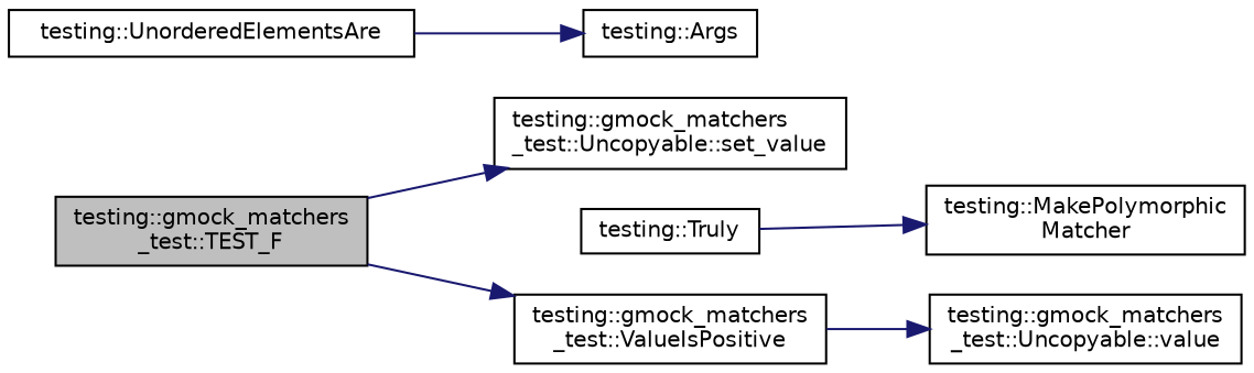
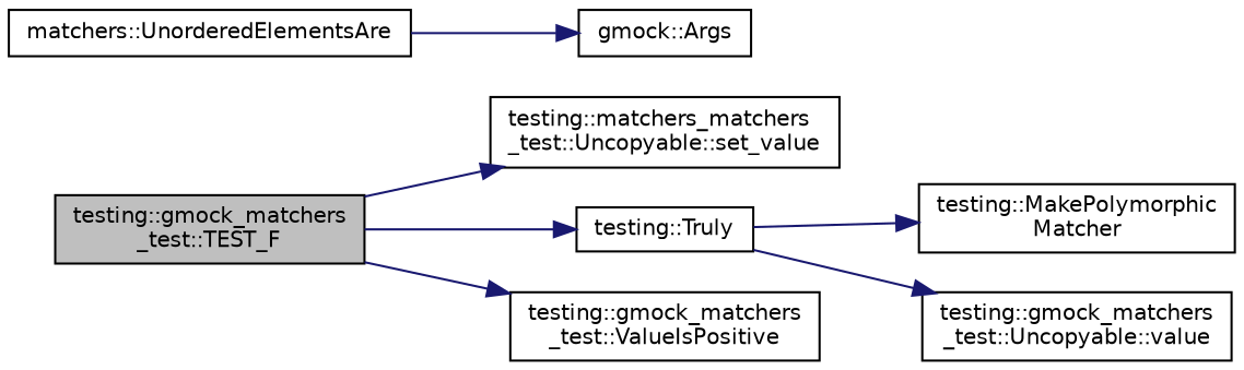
  digraph {
    rankdir=LR
    node [color=black fillcolor=white fontname=Helvetica fontsize=10 shape=record style=filled]
    edge [color=midnightblue fontname=Helvetica fontsize=10 labelfontname=Helvetica labelfontsize=10 style=solid]
    n1 [fillcolor=grey75 fontcolor=black height=0.2 label="testing::gmock_matchers\l_test::TEST_F" width=0.4]
-   n2 [height=0.2 label="testing::gmock_matchers\l_test::Uncopyable::set_value" width=0.4]
+   n2 [height=0.2 label="testing::matchers_matchers\l_test::Uncopyable::set_value" width=0.4]
    n3 [height=0.2 label="testing::Truly" width=0.4]
    n4 [height=0.2 label="testing::gmock_matchers\l_test::ValueIsPositive" width=0.4]
-   n5 [height=0.2 label="testing::UnorderedElementsAre" width=0.4]
-   n6 [height=0.2 label="testing::Args" width=0.4]
+   n5 [height=0.2 label="matchers::UnorderedElementsAre" width=0.4]
+   n6 [height=0.2 label="gmock::Args" width=0.4]
    n7 [height=0.2 label="testing::MakePolymorphic\lMatcher" width=0.4]
    n8 [height=0.2 label="testing::gmock_matchers\l_test::Uncopyable::value" width=0.4]
    n1 -> n2
+   n1 -> n3
    n1 -> n4
    n3 -> n7
-   n4 -> n8
+   n3 -> n8
    n5 -> n6
  }
